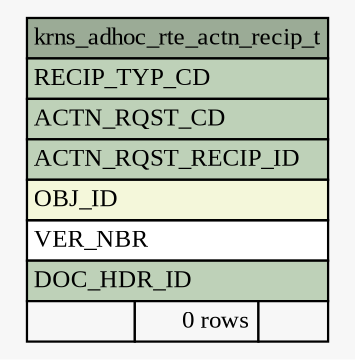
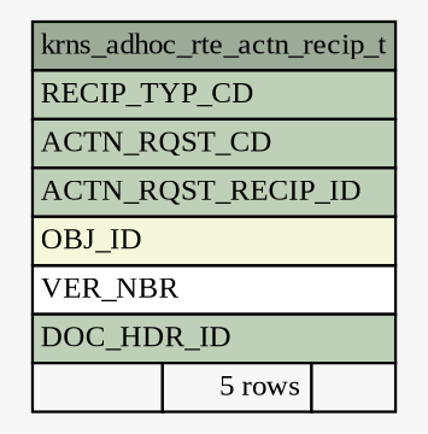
  digraph {
    bgcolor="#f7f7f7"
    fontname="Liberation Serif"
    fontsize=11
    nodesep=0.18
    rankdir=RL
    ranksep=0.46
-   n1 [fontname="Liberation Serif" fontsize=11 label=<     <TABLE BORDER="0" CELLBORDER="1" CELLSPACING="0" BGCOLOR="#ffffff">       <TR><TD COLSPAN="3" BGCOLOR="#9bab96" ALIGN="CENTER">krns_adhoc_rte_actn_recip_t</TD></TR>       <TR><TD PORT="RECIP_TYP_CD" COLSPAN="3" BGCOLOR="#bed1b8" ALIGN="LEFT">RECIP_TYP_CD</TD></TR>       <TR><TD PORT="ACTN_RQST_CD" COLSPAN="3" BGCOLOR="#bed1b8" ALIGN="LEFT">ACTN_RQST_CD</TD></TR>       <TR><TD PORT="ACTN_RQST_RECIP_ID" COLSPAN="3" BGCOLOR="#bed1b8" ALIGN="LEFT">ACTN_RQST_RECIP_ID</TD></TR>       <TR><TD PORT="OBJ_ID" COLSPAN="3" BGCOLOR="#f4f7da" ALIGN="LEFT">OBJ_ID</TD></TR>       <TR><TD PORT="VER_NBR" COLSPAN="3" ALIGN="LEFT">VER_NBR</TD></TR>       <TR><TD PORT="DOC_HDR_ID" COLSPAN="3" BGCOLOR="#bed1b8" ALIGN="LEFT">DOC_HDR_ID</TD></TR>       <TR><TD ALIGN="LEFT" BGCOLOR="#f7f7f7">  </TD><TD ALIGN="RIGHT" BGCOLOR="#f7f7f7">0 rows</TD><TD ALIGN="RIGHT" BGCOLOR="#f7f7f7">  </TD></TR>     </TABLE>> shape=plaintext]
+   n1 [fontname="Liberation Serif" fontsize=11 label=<     <TABLE BORDER="0" CELLBORDER="1" CELLSPACING="0" BGCOLOR="#ffffff">       <TR><TD COLSPAN="3" BGCOLOR="#9bab96" ALIGN="CENTER">krns_adhoc_rte_actn_recip_t</TD></TR>       <TR><TD PORT="RECIP_TYP_CD" COLSPAN="3" BGCOLOR="#bed1b8" ALIGN="LEFT">RECIP_TYP_CD</TD></TR>       <TR><TD PORT="ACTN_RQST_CD" COLSPAN="3" BGCOLOR="#bed1b8" ALIGN="LEFT">ACTN_RQST_CD</TD></TR>       <TR><TD PORT="ACTN_RQST_RECIP_ID" COLSPAN="3" BGCOLOR="#bed1b8" ALIGN="LEFT">ACTN_RQST_RECIP_ID</TD></TR>       <TR><TD PORT="OBJ_ID" COLSPAN="3" BGCOLOR="#f4f7da" ALIGN="LEFT">OBJ_ID</TD></TR>       <TR><TD PORT="VER_NBR" COLSPAN="3" ALIGN="LEFT">VER_NBR</TD></TR>       <TR><TD PORT="DOC_HDR_ID" COLSPAN="3" BGCOLOR="#bed1b8" ALIGN="LEFT">DOC_HDR_ID</TD></TR>       <TR><TD ALIGN="LEFT" BGCOLOR="#f7f7f7">  </TD><TD ALIGN="RIGHT" BGCOLOR="#f7f7f7">5 rows</TD><TD ALIGN="RIGHT" BGCOLOR="#f7f7f7">  </TD></TR>     </TABLE>> shape=plaintext]
  }
